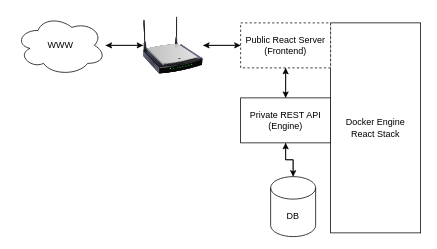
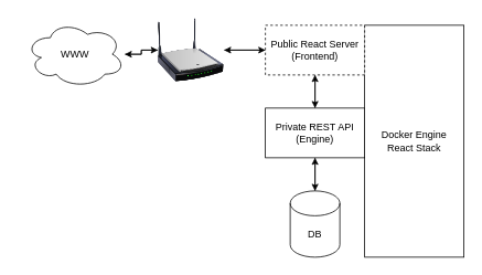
  <mxCell id="0" />
  <mxCell id="1" parent="0" />
  <mxCell id="2" value="Docker Engine&lt;br&gt;React Stack" style="rounded=0;whiteSpace=wrap;html=1;" vertex="1" parent="1"><mxGeometry x="440" y="30" width="120" height="280" as="geometry" /></mxCell>
  <mxCell id="3" value="" style="edgeStyle=orthogonalEdgeStyle;rounded=0;orthogonalLoop=1;jettySize=auto;html=1;" edge="1" parent="1" source="5" target="8"><mxGeometry relative="1" as="geometry" /></mxCell>
  <mxCell id="4" style="edgeStyle=orthogonalEdgeStyle;rounded=0;orthogonalLoop=1;jettySize=auto;html=1;" edge="1" parent="1" source="5" target="15"><mxGeometry relative="1" as="geometry" /></mxCell>
  <mxCell id="5" value="Public React Server&lt;br&gt;(Frontend)" style="rounded=0;whiteSpace=wrap;html=1;dashed=1;" vertex="1" parent="1"><mxGeometry x="320" y="30" width="120" height="60" as="geometry" /></mxCell>
  <mxCell id="6" style="edgeStyle=orthogonalEdgeStyle;rounded=0;orthogonalLoop=1;jettySize=auto;html=1;entryX=0.5;entryY=1;entryDx=0;entryDy=0;" edge="1" parent="1" source="8" target="5"><mxGeometry relative="1" as="geometry" /></mxCell>
  <mxCell id="7" style="edgeStyle=orthogonalEdgeStyle;rounded=0;orthogonalLoop=1;jettySize=auto;html=1;entryX=0.5;entryY=0;entryDx=0;entryDy=0;entryPerimeter=0;" edge="1" parent="1" source="8" target="10"><mxGeometry relative="1" as="geometry" /></mxCell>
  <mxCell id="8" value="Private REST API&lt;br&gt;(Engine)" style="rounded=0;whiteSpace=wrap;html=1;" vertex="1" parent="1"><mxGeometry x="320" y="130" width="120" height="60" as="geometry" /></mxCell>
  <mxCell id="9" value="" style="edgeStyle=orthogonalEdgeStyle;rounded=0;orthogonalLoop=1;jettySize=auto;html=1;" edge="1" parent="1" source="10" target="8"><mxGeometry relative="1" as="geometry" /></mxCell>
- <mxCell id="10" value="DB" style="shape=cylinder3;whiteSpace=wrap;html=1;boundedLbl=1;backgroundOutline=1;size=15;" vertex="1" parent="1"><mxGeometry x="360" y="235" width="60" height="80" as="geometry" /></mxCell>
+ <mxCell id="10" value="DB" style="shape=cylinder3;whiteSpace=wrap;html=1;boundedLbl=1;backgroundOutline=1;size=15;" vertex="1" parent="1"><mxGeometry x="350" y="230" width="60" height="80" as="geometry" /></mxCell>
  <mxCell id="11" value="" style="edgeStyle=orthogonalEdgeStyle;rounded=0;orthogonalLoop=1;jettySize=auto;html=1;" edge="1" parent="1" source="12" target="15"><mxGeometry relative="1" as="geometry" /></mxCell>
- <mxCell id="12" value="WWW" style="ellipse;shape=cloud;whiteSpace=wrap;html=1;" vertex="1" parent="1"><mxGeometry x="20" y="20" width="120" height="80" as="geometry" /></mxCell>
+ <mxCell id="12" value="WWW" style="ellipse;shape=cloud;whiteSpace=wrap;html=1;" vertex="1" parent="1"><mxGeometry x="30" y="25" width="120" height="80" as="geometry" /></mxCell>
  <mxCell id="13" value="" style="edgeStyle=orthogonalEdgeStyle;rounded=0;orthogonalLoop=1;jettySize=auto;html=1;" edge="1" parent="1" source="15" target="5"><mxGeometry relative="1" as="geometry" /></mxCell>
  <mxCell id="14" style="edgeStyle=orthogonalEdgeStyle;rounded=0;orthogonalLoop=1;jettySize=auto;html=1;" edge="1" parent="1" source="15" target="12"><mxGeometry relative="1" as="geometry" /></mxCell>
  <mxCell id="15" value="" style="image;html=1;image=img/lib/clip_art/networking/Wireless_Router_N_128x128.png" vertex="1" parent="1"><mxGeometry x="190" y="20" width="80" height="80" as="geometry" /></mxCell>
